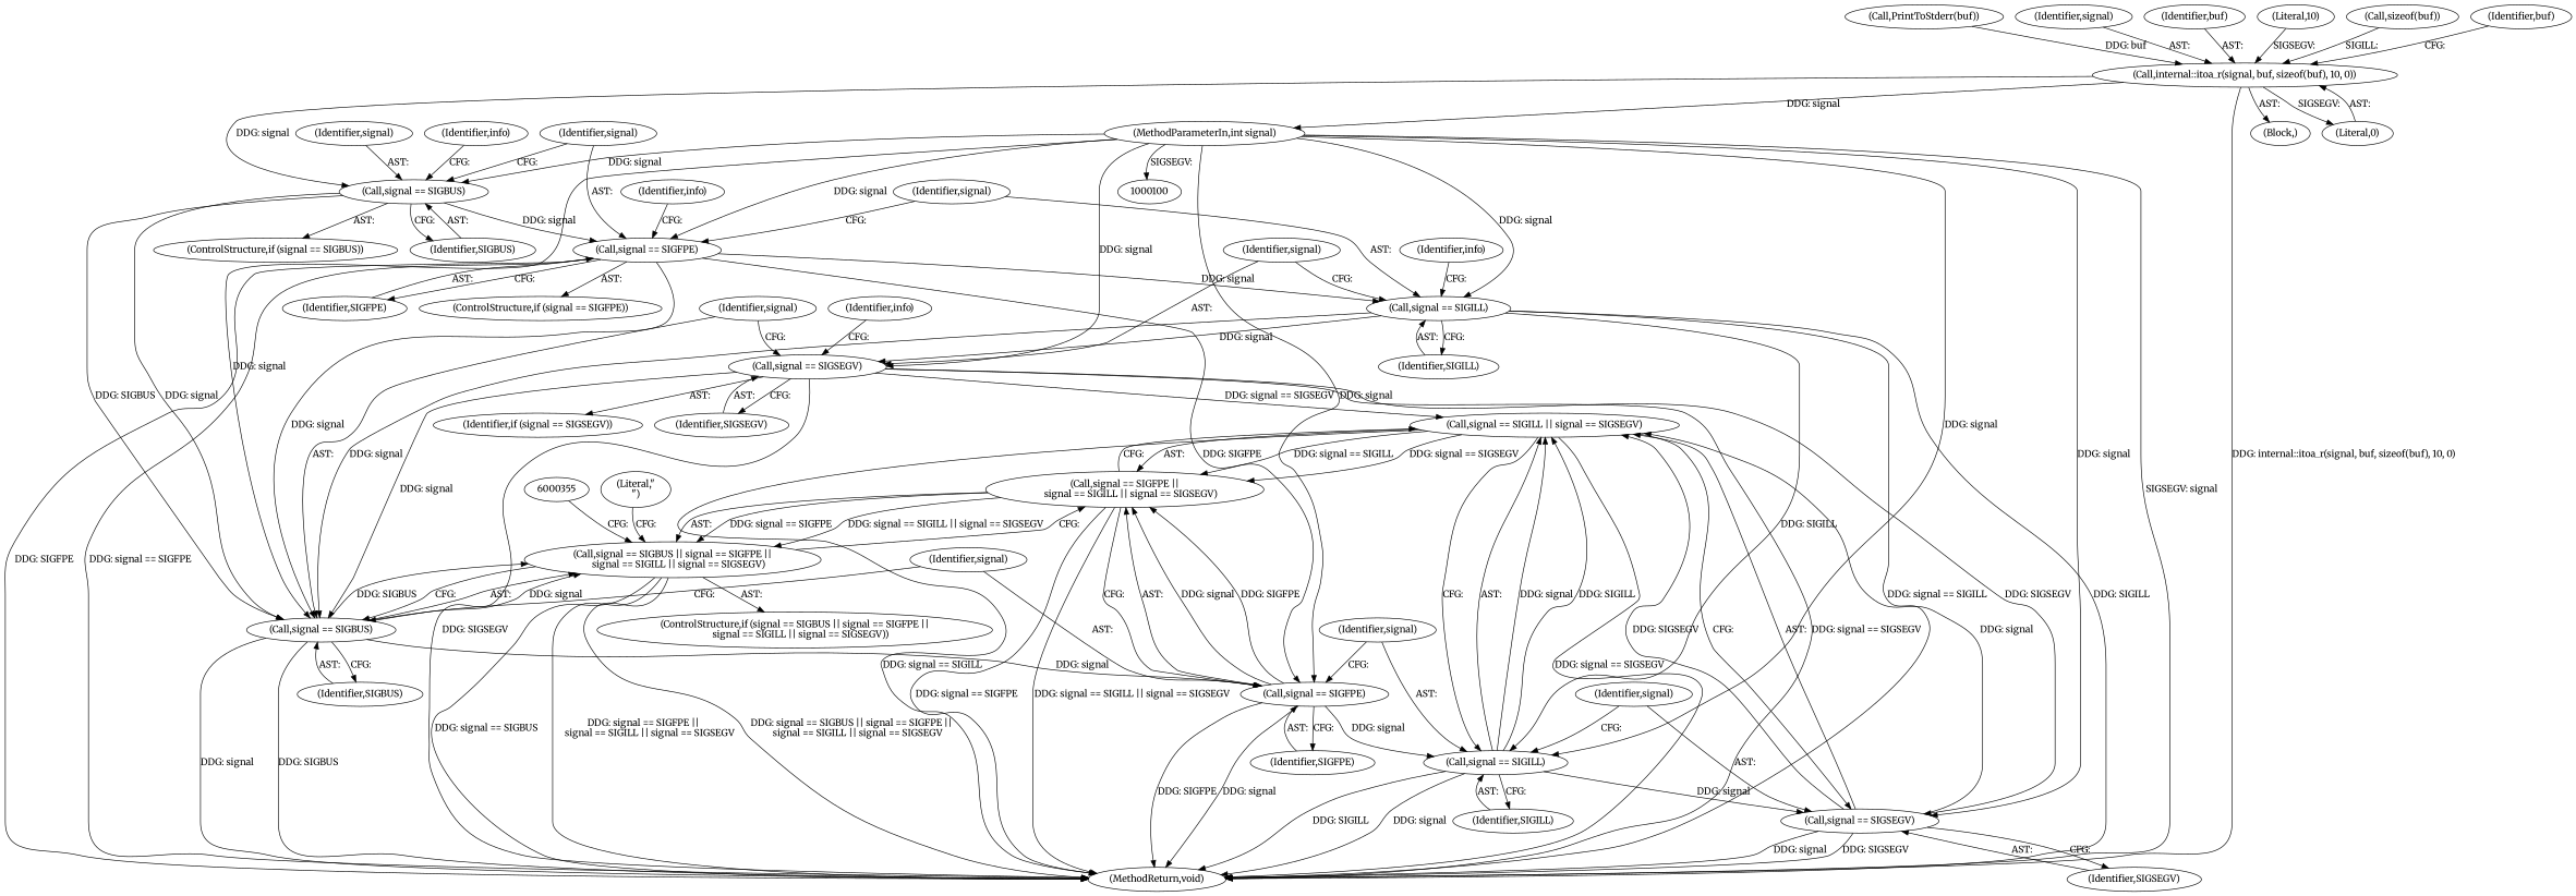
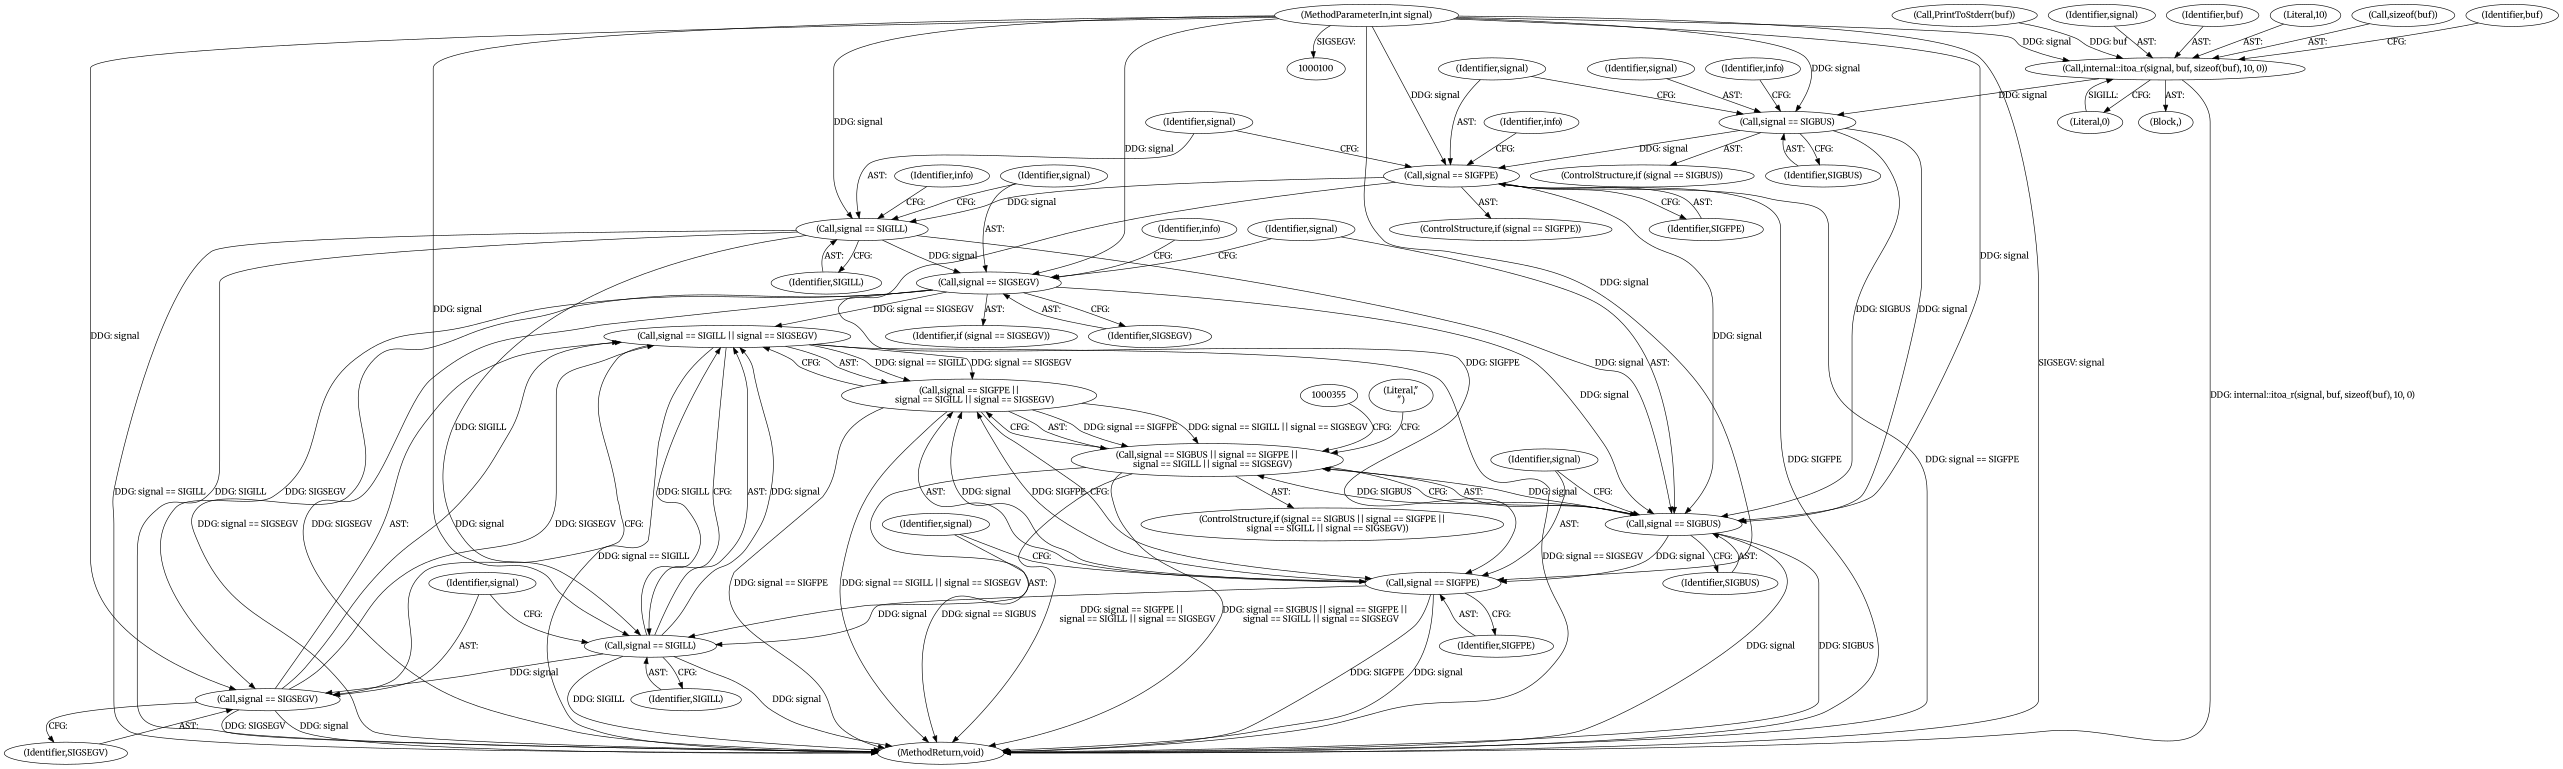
  digraph {
    fontname=Merriweather
    node [fontname=Merriweather]
    edge [fontname=Merriweather]
    n1 [label="(Call,signal == SIGILL || signal == SIGSEGV)"]
    n2 [label="(Call,signal == SIGILL)"]
    n3 [label="(Call,signal == SIGSEGV)"]
    n4 [label="(Call,signal == SIGFPE ||\n      signal == SIGILL || signal == SIGSEGV)"]
    n5 [label="(MethodReturn,void)"]
    n6 [label="(Identifier,SIGILL)"]
    n7 [label="(Identifier,SIGSEGV)"]
    n8 [label="(Call,signal == SIGFPE)"]
    n9 [label="(Call,signal == SIGBUS || signal == SIGFPE ||\n      signal == SIGILL || signal == SIGSEGV)"]
    n10 [label="(Identifier,SIGFPE)"]
    n11 [label="(Call,signal == SIGBUS)"]
    n12 [label="(Identifier,SIGBUS)"]
    n13 [label="(ControlStructure,if (signal == SIGBUS || signal == SIGFPE ||\n      signal == SIGILL || signal == SIGSEGV))"]
    n14 [label="(Call,signal == SIGSEGV)"]
    n15 [label="(Identifier,if (signal == SIGSEGV))"]
    n16 [label="(Identifier,SIGSEGV)"]
    n17 [label="(Call,signal == SIGILL)"]
    n18 [label="(Identifier,SIGILL)"]
    n19 [label="(Call,signal == SIGFPE)"]
    n20 [label="(Identifier,SIGFPE)"]
    n21 [label="(ControlStructure,if (signal == SIGFPE))"]
    n22 [label="(Call,signal == SIGBUS)"]
    n23 [label="(ControlStructure,if (signal == SIGBUS))"]
    n24 [label="(Identifier,SIGBUS)"]
    n25 [label="(Call,internal::itoa_r(signal, buf, sizeof(buf), 10, 0))"]
    n26 [label="(Block,)"]
    n27 [label="(Literal,0)"]
    n28 [label="(Call,PrintToStderr(buf))"]
    n29 [label="(MethodParameterIn,int signal)"]
    1000100
    n31 [label="(Identifier,signal)"]
    n32 [label="(Identifier,info)"]
    n33 [label="(Identifier,signal)"]
    n34 [label="(Identifier,buf)"]
    n35 [label="(Identifier,signal)"]
    n36 [label="(Identifier,signal)"]
    n37 [label="(Identifier,signal)"]
    n38 [label="(Literal,10)"]
    n39 [label="(Identifier,signal)"]
    n40 [label="(Literal,\"\n\")"]
    n41 [label="(Identifier,signal)"]
    n42 [label="(Identifier,info)"]
    n43 [label="(Identifier,signal)"]
    n44 [label="(Identifier,info)"]
    n45 [label="(Call,sizeof(buf))"]
    n46 [label="(Identifier,info)"]
    n47 [label="(Identifier,signal)"]
    n48 [label="(Identifier,buf)"]
-   1000355 [label=6000355]
+   1000355
    n1 -> n2 [label="CFG: "]
    n1 -> n3 [label="CFG: "]
    n1 -> n4 [label="AST: "]
    n1 -> n4 [label="DDG: signal == SIGILL"]
    n1 -> n4 [label="DDG: signal == SIGSEGV"]
    n1 -> n5 [label="DDG: signal == SIGSEGV"]
    n1 -> n5 [label="DDG: signal == SIGILL"]
    n2 -> n1 [label="AST: "]
    n2 -> n1 [label="DDG: signal"]
    n2 -> n1 [label="DDG: SIGILL"]
    n2 -> n3 [label="DDG: signal"]
    n2 -> n5 [label="DDG: SIGILL"]
    n2 -> n5 [label="DDG: signal"]
    n2 -> n6 [label="CFG: "]
    n3 -> n1 [label="AST: "]
    n3 -> n1 [label="DDG: signal"]
    n3 -> n1 [label="DDG: SIGSEGV"]
    n3 -> n5 [label="DDG: SIGSEGV"]
    n3 -> n5 [label="DDG: signal"]
    n3 -> n7 [label="CFG: "]
    n4 -> n1 [label="CFG: "]
    n4 -> n5 [label="DDG: signal == SIGFPE"]
    n4 -> n5 [label="DDG: signal == SIGILL || signal == SIGSEGV"]
    n4 -> n8 [label="CFG: "]
    n4 -> n9 [label="AST: "]
    n4 -> n9 [label="DDG: signal == SIGFPE"]
    n4 -> n9 [label="DDG: signal == SIGILL || signal == SIGSEGV"]
    n6 -> n2 [label="AST: "]
    n7 -> n3 [label="AST: "]
    n8 -> n2 [label="DDG: signal"]
    n8 -> n4 [label="AST: "]
    n8 -> n4 [label="DDG: signal"]
    n8 -> n4 [label="DDG: SIGFPE"]
    n8 -> n5 [label="DDG: SIGFPE"]
    n8 -> n5 [label="DDG: signal"]
    n8 -> n10 [label="CFG: "]
    n9 -> n4 [label="CFG: "]
    n9 -> n5 [label="DDG: signal == SIGBUS"]
    n9 -> n5 [label="DDG: signal == SIGFPE ||\n      signal == SIGILL || signal == SIGSEGV"]
    n9 -> n5 [label="DDG: signal == SIGBUS || signal == SIGFPE ||\n      signal == SIGILL || signal == SIGSEGV"]
    n9 -> n11 [label="CFG: "]
    n9 -> n13 [label="AST: "]
    n10 -> n8 [label="AST: "]
    n11 -> n5 [label="DDG: signal"]
    n11 -> n5 [label="DDG: SIGBUS"]
    n11 -> n8 [label="DDG: signal"]
    n11 -> n9 [label="AST: "]
    n11 -> n9 [label="DDG: signal"]
    n11 -> n9 [label="DDG: SIGBUS"]
    n11 -> n12 [label="CFG: "]
    n12 -> n11 [label="AST: "]
    n14 -> n1 [label="DDG: signal == SIGSEGV"]
    n14 -> n3 [label="DDG: SIGSEGV"]
    n14 -> n5 [label="DDG: signal == SIGSEGV"]
    n14 -> n5 [label="DDG: SIGSEGV"]
    n14 -> n11 [label="DDG: signal"]
    n14 -> n15 [label="AST: "]
    n14 -> n16 [label="CFG: "]
    n16 -> n14 [label="AST: "]
    n17 -> n2 [label="DDG: SIGILL"]
    n17 -> n5 [label="DDG: signal == SIGILL"]
    n17 -> n5 [label="DDG: SIGILL"]
    n17 -> n11 [label="DDG: signal"]
    n17 -> n14 [label="DDG: signal"]
    n17 -> n18 [label="CFG: "]
    n18 -> n17 [label="AST: "]
    n19 -> n5 [label="DDG: SIGFPE"]
    n19 -> n5 [label="DDG: signal == SIGFPE"]
    n19 -> n8 [label="DDG: SIGFPE"]
    n19 -> n11 [label="DDG: signal"]
    n19 -> n17 [label="DDG: signal"]
    n19 -> n20 [label="CFG: "]
    n19 -> n21 [label="AST: "]
    n20 -> n19 [label="AST: "]
    n22 -> n11 [label="DDG: signal"]
    n22 -> n11 [label="DDG: SIGBUS"]
    n22 -> n19 [label="DDG: signal"]
    n22 -> n23 [label="AST: "]
    n22 -> n24 [label="CFG: "]
    n24 -> n22 [label="AST: "]
    n25 -> n5 [label="DDG: internal::itoa_r(signal, buf, sizeof(buf), 10, 0)"]
    n25 -> n22 [label="DDG: signal"]
    n25 -> n26 [label="AST: "]
-   n25 -> n27 [label="SIGSEGV: "]
-   n27 -> n25 [label="AST: "]
+   n25 -> n27 [label="CFG: "]
+   n27 -> n25 [label="SIGILL: "]
    n28 -> n25 [label="DDG: buf"]
    n29 -> n2 [label="DDG: signal"]
    n29 -> n3 [label="DDG: signal"]
    n29 -> n5 [label="SIGSEGV: signal"]
    n29 -> n8 [label="DDG: signal"]
    n29 -> n11 [label="DDG: signal"]
    n29 -> n14 [label="DDG: signal"]
    n29 -> n17 [label="DDG: signal"]
    n29 -> n19 [label="DDG: signal"]
    n29 -> n22 [label="DDG: signal"]
-   n25 -> n29 [label="DDG: signal"]
+   n29 -> n25 [label="DDG: signal"]
    n29 -> 1000100 [label="SIGSEGV: "]
    n31 -> n17 [label="AST: "]
    n31 -> n19 [label="CFG: "]
    n32 -> n19 [label="CFG: "]
    n33 -> n25 [label="AST: "]
    n34 -> n25 [label="AST: "]
    n35 -> n8 [label="AST: "]
    n35 -> n11 [label="CFG: "]
    n36 -> n14 [label="AST: "]
    n36 -> n17 [label="CFG: "]
    n37 -> n19 [label="AST: "]
    n37 -> n22 [label="CFG: "]
-   n38 -> n25 [label="SIGSEGV: "]
+   n38 -> n25 [label="AST: "]
    n39 -> n22 [label="AST: "]
    n40 -> n9 [label="CFG: "]
    n41 -> n11 [label="AST: "]
    n41 -> n14 [label="CFG: "]
    n42 -> n14 [label="CFG: "]
    n43 -> n2 [label="AST: "]
    n43 -> n8 [label="CFG: "]
    n44 -> n22 [label="CFG: "]
-   n45 -> n25 [label="SIGILL: "]
+   n45 -> n25 [label="AST: "]
    n46 -> n17 [label="CFG: "]
    n47 -> n2 [label="CFG: "]
    n47 -> n3 [label="AST: "]
    n48 -> n25 [label="CFG: "]
    1000355 -> n9 [label="CFG: "]
  }
